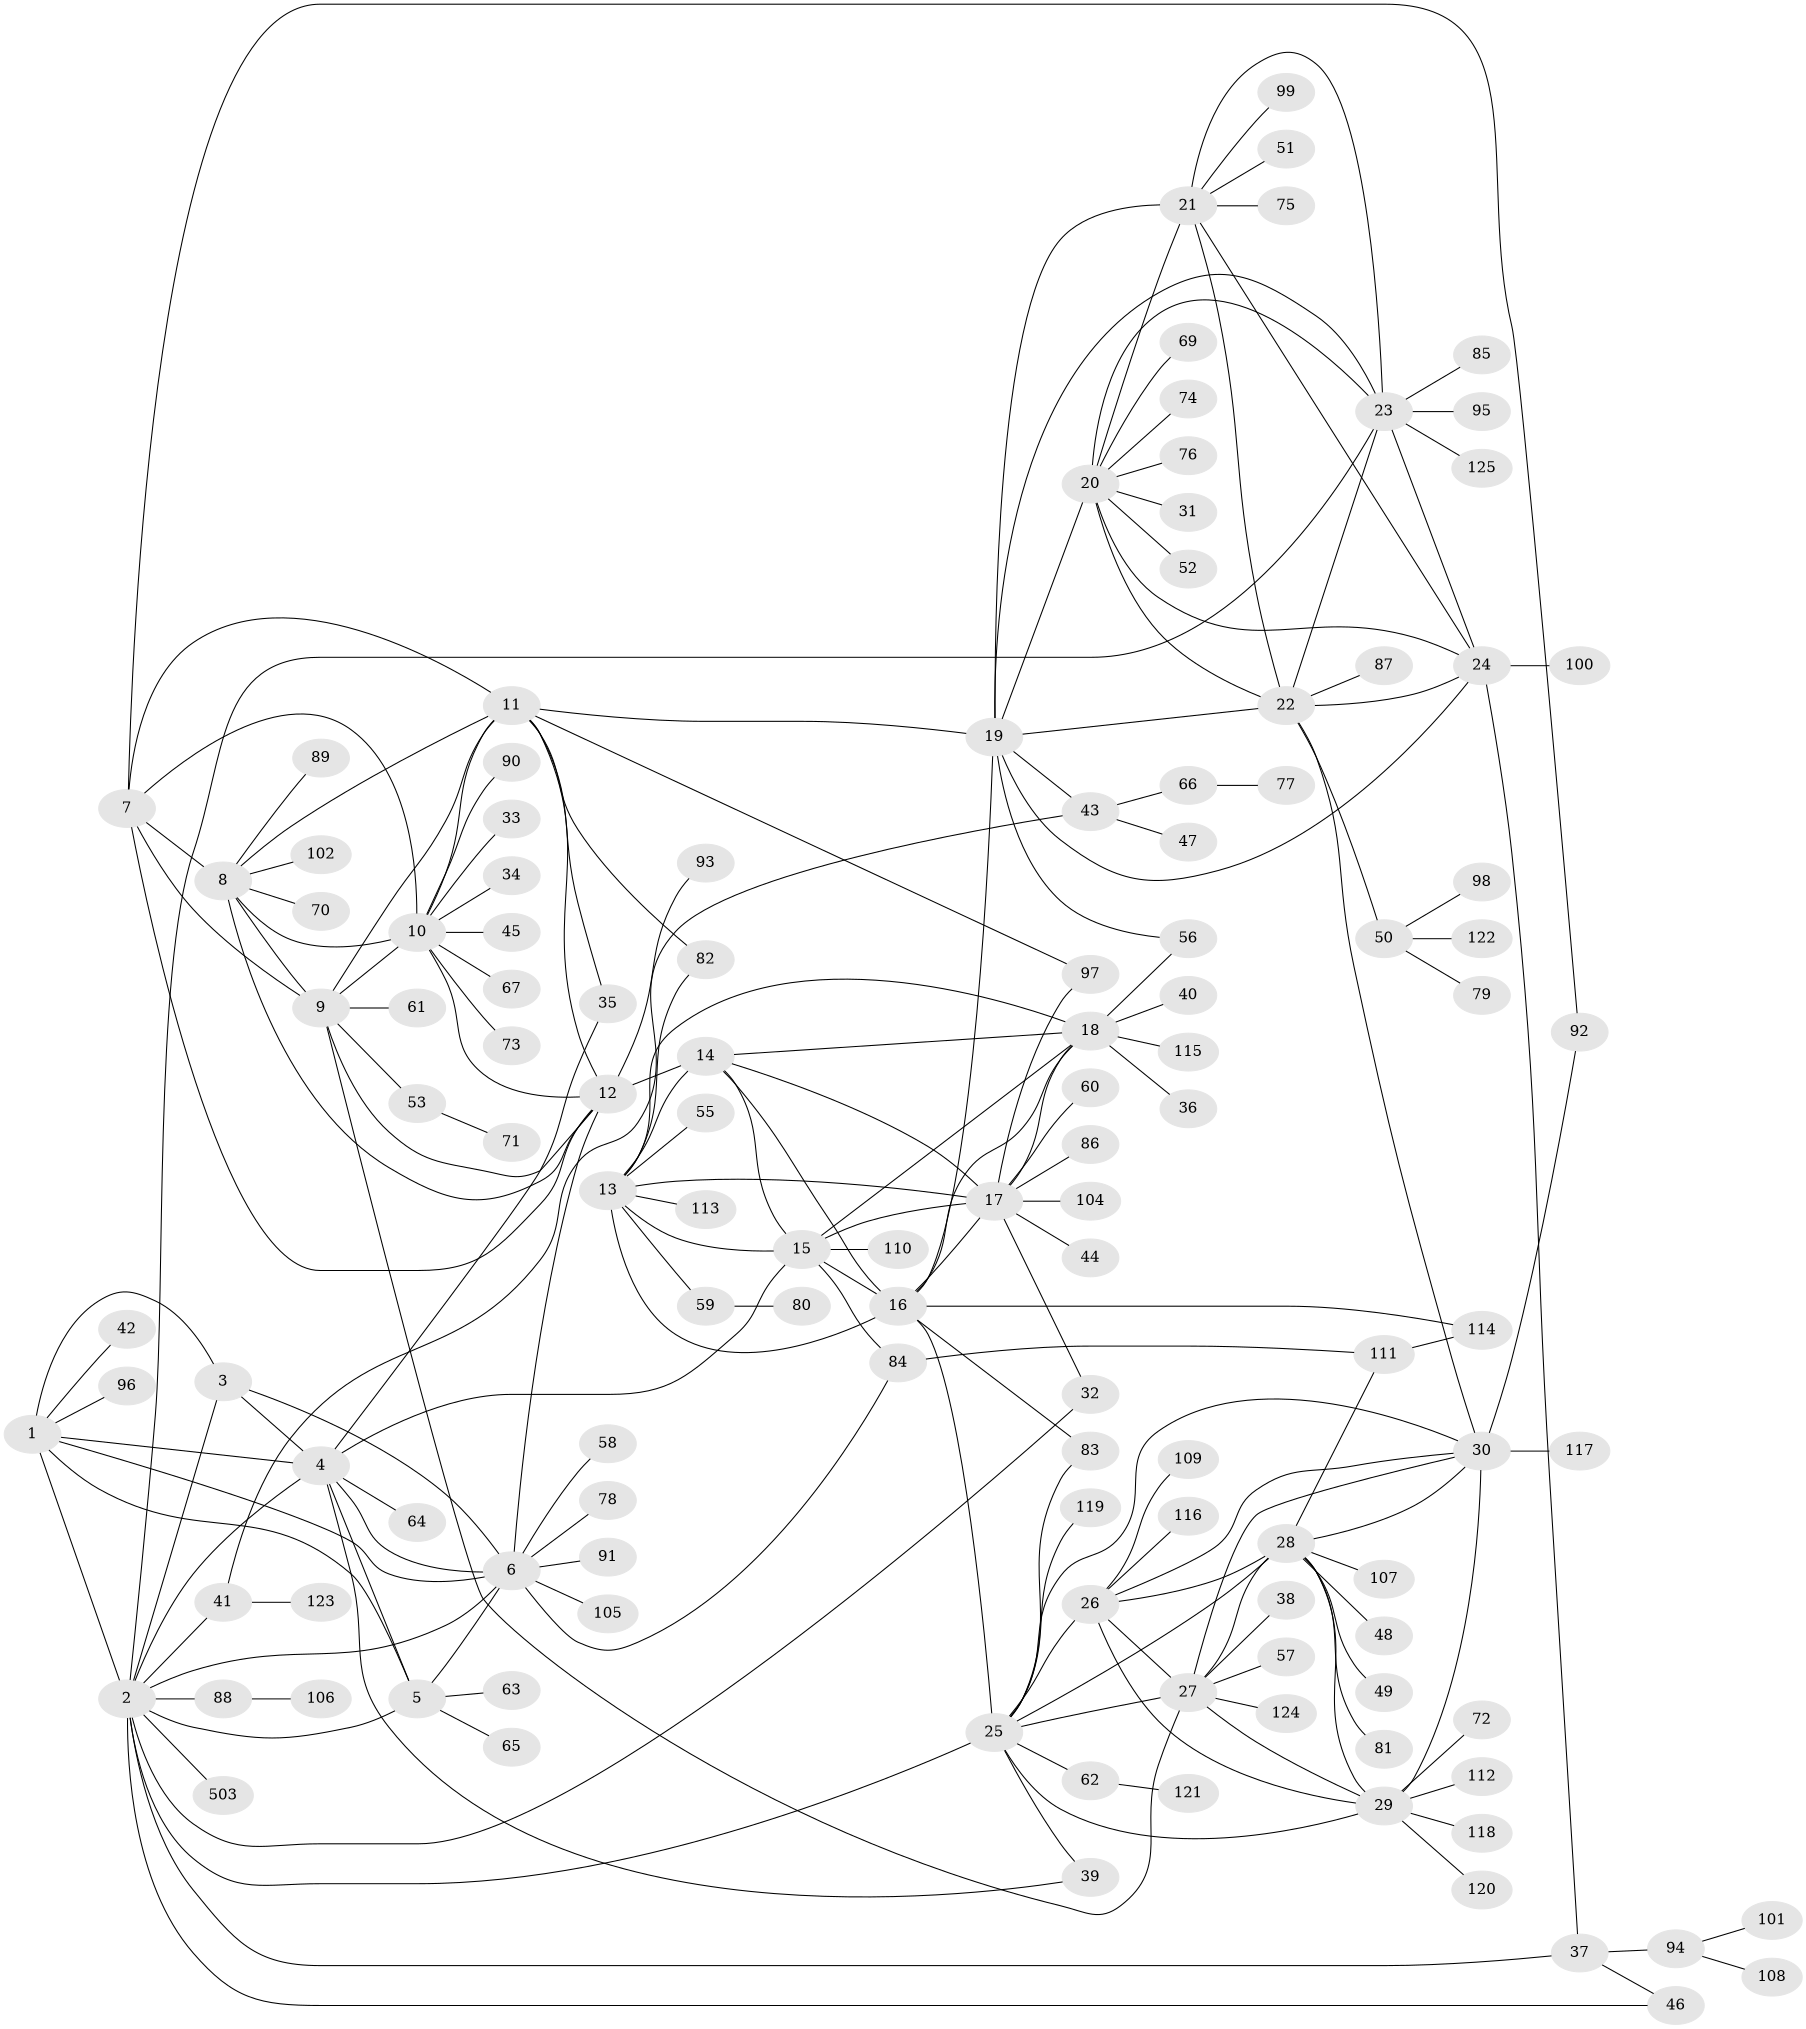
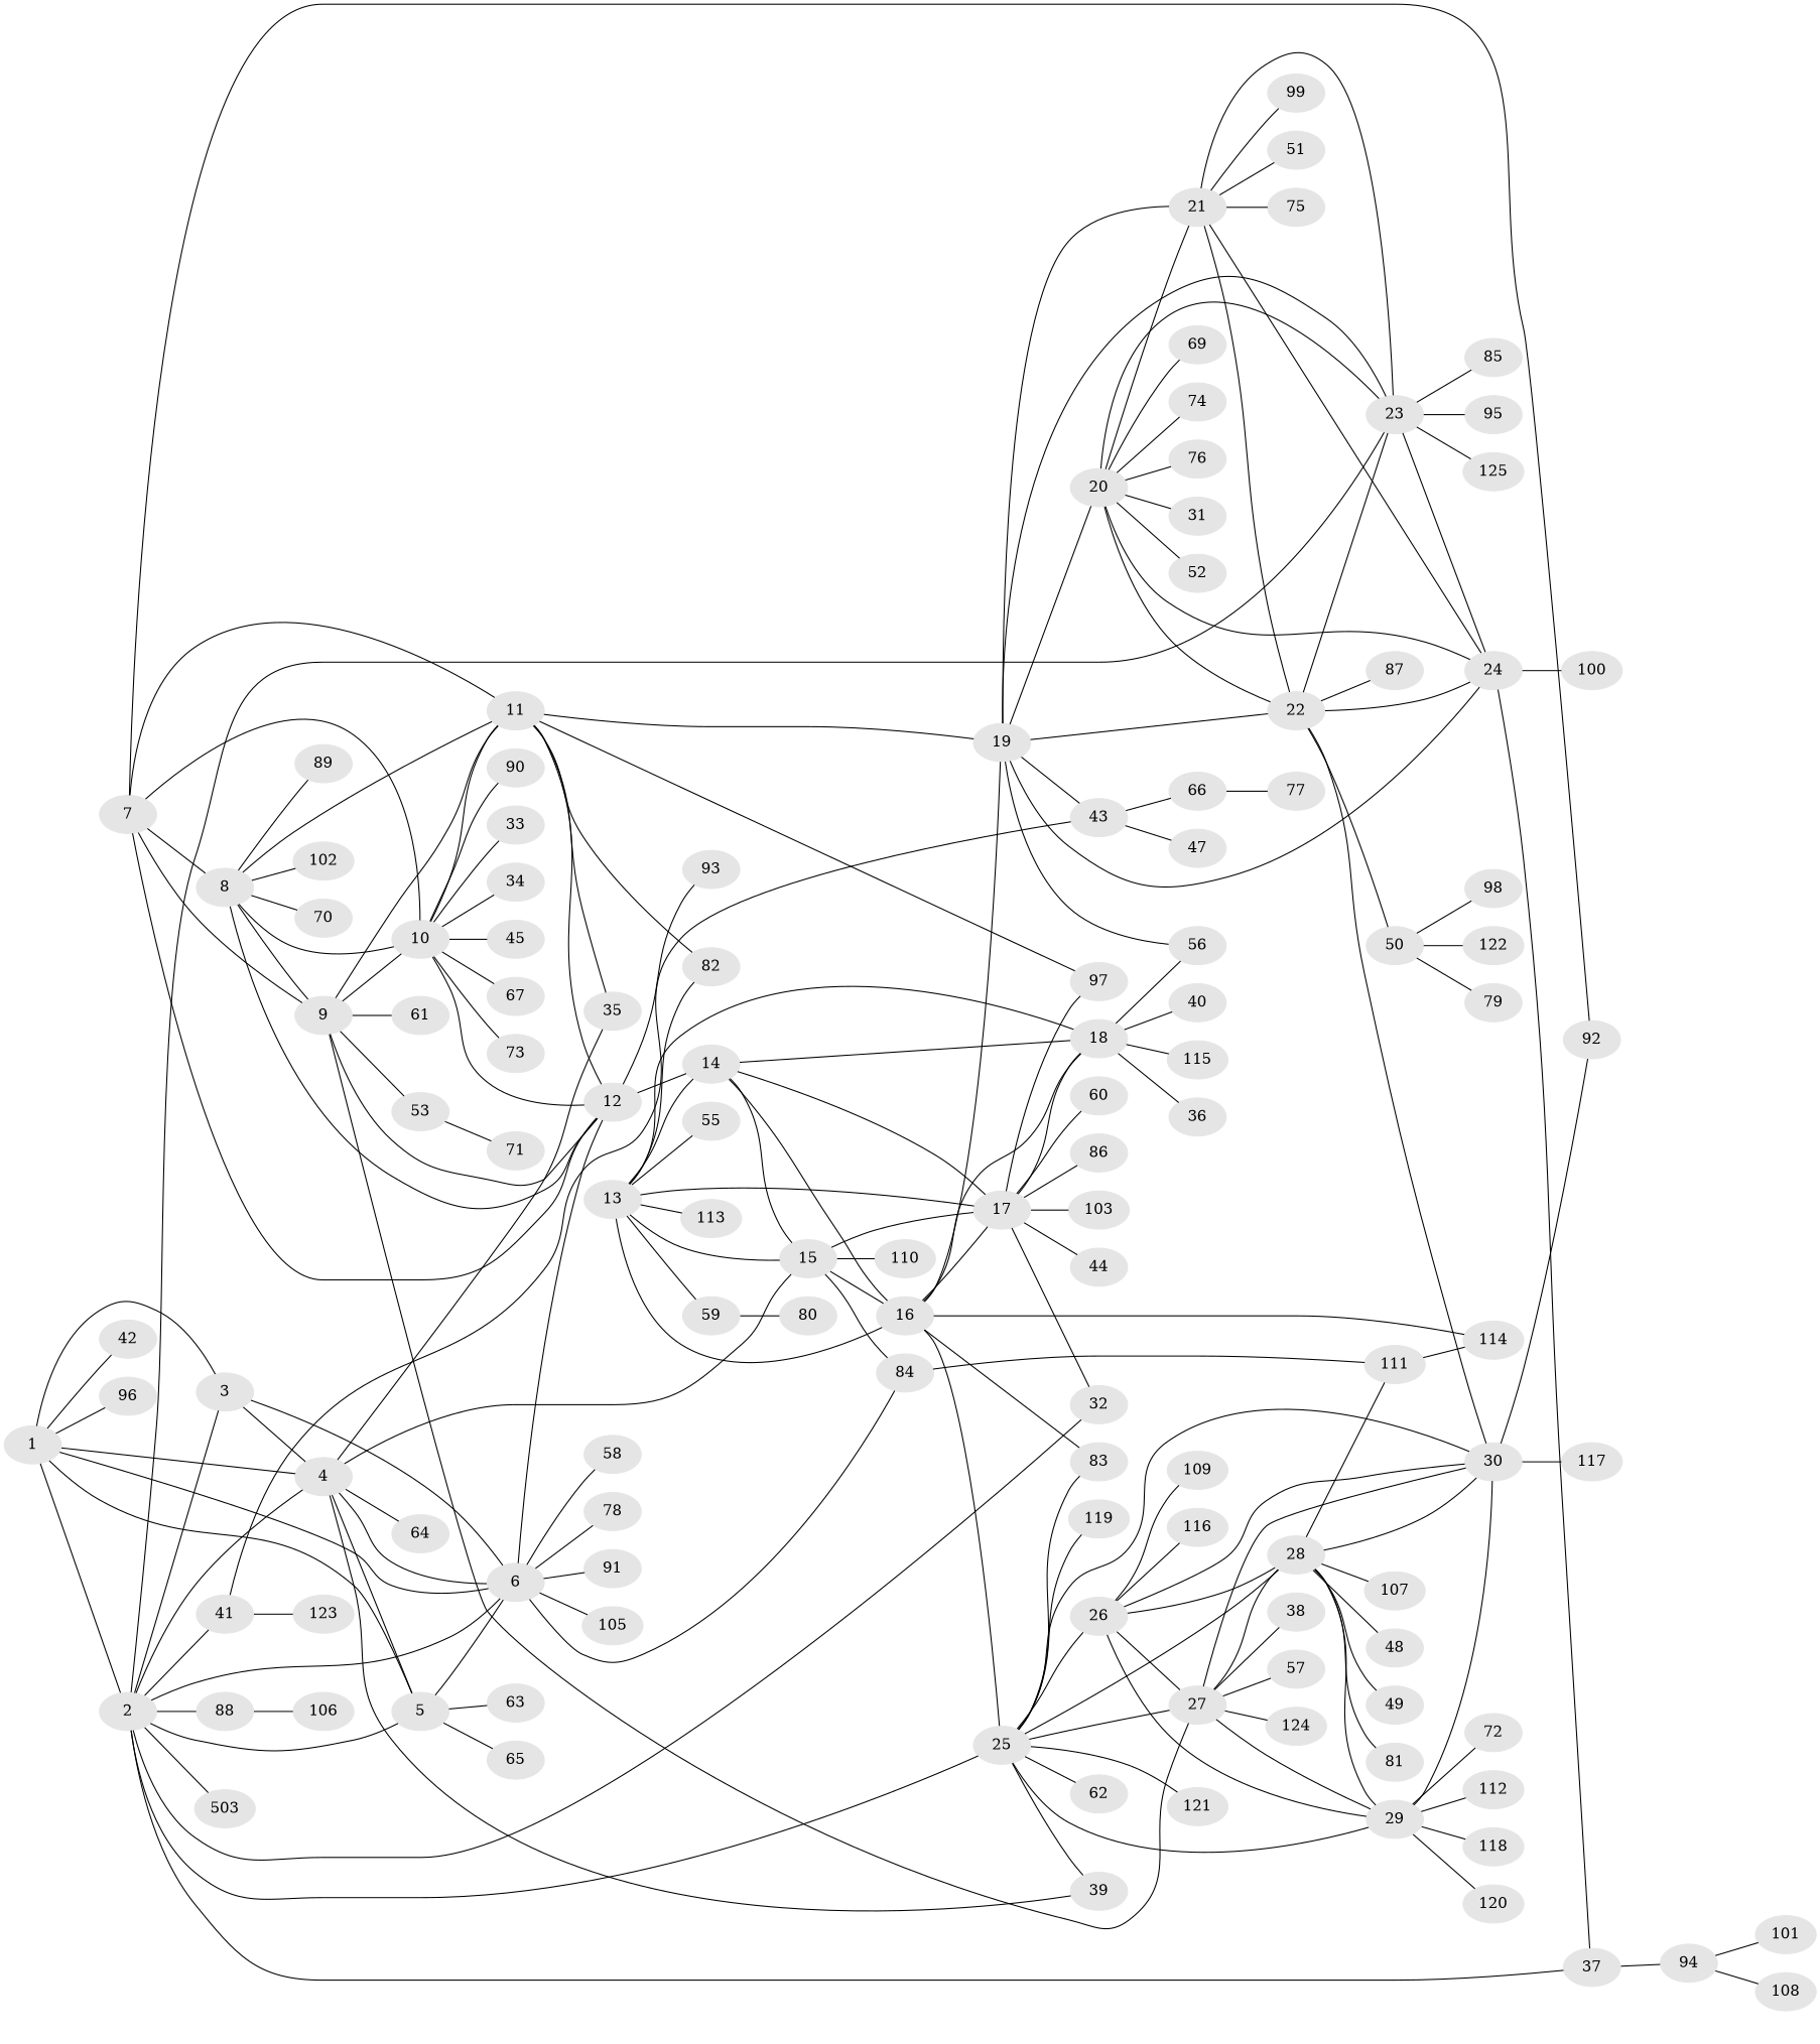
  graph {
    rankdir=LR
    node [color=gray90 style=filled]
    1
    2
    3
    4
    5
    6
    42
    96
    23
    25
    32
    37
    41
-   46
    88
    n16 [label=503]
    15
    35
    39
    64
    63
    65
    12
    58
    78
    84
    91
    105
    24
    85
    95
    125
    27
    83
    30
    26
    28
    29
    62
    119
    121
    94
    43
    123
    106
    16
    17
    18
    110
    14
    93
    111
    7
    8
    9
    10
    11
    92
    70
    89
    102
    53
    61
    33
    34
    45
    67
    73
    90
    19
    82
    97
    38
    57
    124
    71
    56
    20
    21
    22
    13
    55
    59
    113
    114
    44
    60
    86
-   104
+   104 [label=103]
    36
    40
    115
    80
    31
    52
    69
    74
    76
    51
    75
    99
    50
    87
    100
    47
    66
    117
    79
    98
    122
    109
    116
    48
    49
    81
    107
    72
    112
    118
    120
    101
    108
    77
    1 -- 2
    1 -- 3
    1 -- 4
    1 -- 5
    1 -- 6
    1 -- 42
    1 -- 96
    2 -- 3
    2 -- 4
    2 -- 5
    2 -- 6
    2 -- 23
    2 -- 25
    2 -- 32
    2 -- 37
    2 -- 41
-   2 -- 46
    2 -- 88
    2 -- n16
    3 -- 4
    3 -- 6
    4 -- 5
    4 -- 6
    4 -- 15
    4 -- 35
    4 -- 39
    4 -- 64
    5 -- 6
    5 -- 63
    5 -- 65
    6 -- 12
    6 -- 58
    6 -- 78
    6 -- 84
    6 -- 91
    6 -- 105
    23 -- 24
    23 -- 85
    23 -- 95
    23 -- 125
    25 -- 39
    25 -- 27
    25 -- 83
    25 -- 30
    25 -- 26
    25 -- 28
    25 -- 29
    25 -- 62
    25 -- 119
-   62 -- 121
-   37 -- 46
+   25 -- 121
    37 -- 94
    41 -- 43
    41 -- 123
    88 -- 106
    15 -- 84
    15 -- 16
    15 -- 17
-   15 -- 18
    15 -- 110
    12 -- 14
    12 -- 93
    84 -- 111
    24 -- 37
    24 -- 100
    27 -- 30
    27 -- 28
    27 -- 29
    27 -- 38
    27 -- 57
    27 -- 124
    30 -- 92
    30 -- 117
    26 -- 27
    26 -- 30
    26 -- 28
    26 -- 29
    26 -- 109
    26 -- 116
    28 -- 30
    28 -- 29
    28 -- 111
    28 -- 48
    28 -- 49
    28 -- 81
    28 -- 107
    29 -- 30
    29 -- 72
    29 -- 112
    29 -- 118
    29 -- 120
    94 -- 101
    94 -- 108
    43 -- 47
    43 -- 66
    16 -- 25
    16 -- 83
    16 -- 17
    16 -- 18
    16 -- 19
    16 -- 114
    17 -- 32
    17 -- 18
    17 -- 97
    17 -- 44
    17 -- 60
    17 -- 86
    17 -- 104
    18 -- 56
    18 -- 36
    18 -- 40
    18 -- 115
    14 -- 15
    14 -- 16
    14 -- 17
    14 -- 18
    111 -- 114
    7 -- 12
    7 -- 8
    7 -- 9
    7 -- 10
    7 -- 11
    7 -- 92
    8 -- 12
    8 -- 9
    8 -- 10
    8 -- 11
    8 -- 70
    8 -- 89
    8 -- 102
    9 -- 12
    9 -- 27
    9 -- 10
    9 -- 11
    9 -- 53
    9 -- 61
    10 -- 12
    10 -- 11
    10 -- 33
    10 -- 34
    10 -- 45
    10 -- 67
    10 -- 73
    10 -- 90
    11 -- 35
    11 -- 12
    11 -- 19
    11 -- 82
    11 -- 97
    53 -- 71
    19 -- 23
    19 -- 24
    19 -- 43
    19 -- 56
    19 -- 20
    19 -- 21
    19 -- 22
    20 -- 23
    20 -- 24
    20 -- 21
    20 -- 22
    20 -- 31
    20 -- 52
    20 -- 69
    20 -- 74
    20 -- 76
    21 -- 23
    21 -- 24
    21 -- 22
    21 -- 51
    21 -- 75
    21 -- 99
    22 -- 23
    22 -- 24
    22 -- 30
    22 -- 50
    22 -- 87
    13 -- 15
    13 -- 16
    13 -- 17
    13 -- 18
    13 -- 14
    13 -- 82
    13 -- 55
    13 -- 59
    13 -- 113
    59 -- 80
    50 -- 79
    50 -- 98
    50 -- 122
    66 -- 77
  }
